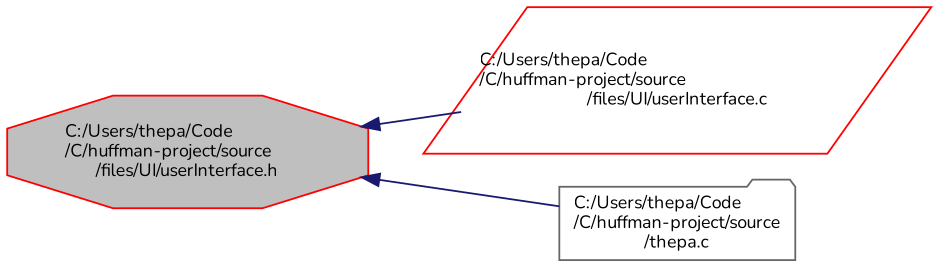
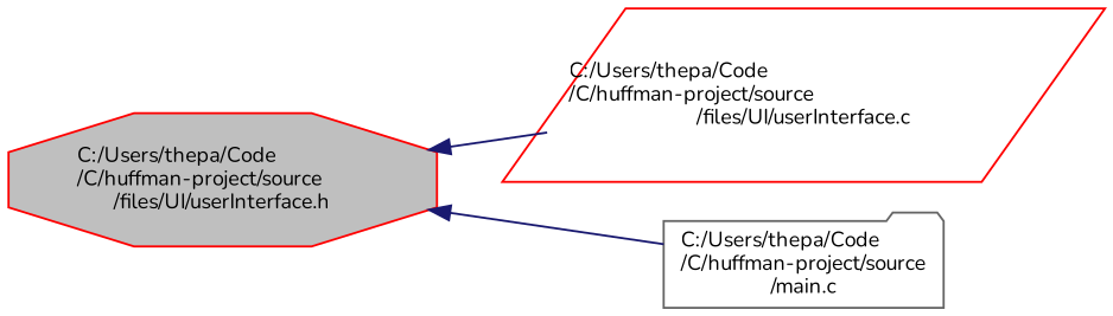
  digraph {
    rankdir=LR
    fontname=Nunito
    node [color=red fillcolor=white fontname=Nunito fontsize=10 style=filled]
    edge [color=midnightblue dir=back fontname=Nunito fontsize=10 labelfontname=Helvetica labelfontsize=10 style=solid]
    n1 [fillcolor=grey75 fontcolor=black height=0.2 label="C:/Users/thepa/Code\l/C/huffman-project/source\l/files/UI/userInterface.h" shape=octagon width=0.4]
    n2 [height=0.2 label="C:/Users/thepa/Code\l/C/huffman-project/source\l/files/UI/userInterface.c" shape=parallelogram width=0.4]
-   n3 [color=gray40 height=0.2 label="C:/Users/thepa/Code\l/C/huffman-project/source\l/thepa.c" shape=folder width=0.4]
+   n3 [color=gray40 height=0.2 label="C:/Users/thepa/Code\l/C/huffman-project/source\l/main.c" shape=folder width=0.4]
    n1 -> n2
    n1 -> n3
  }
